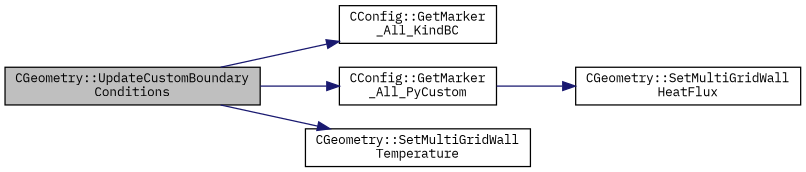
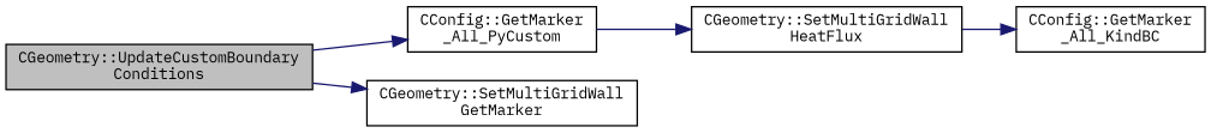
  digraph {
    fontname="IBM Plex Mono"
    rankdir=LR
    node [color=black fillcolor=white fontname="IBM Plex Mono" fontsize=10 shape=record style=filled]
    edge [color=midnightblue fontname="IBM Plex Mono" fontsize=10 labelfontname=Helvetica labelfontsize=10 style=solid]
    n1 [fillcolor=grey75 fontcolor=black height=0.2 label="CGeometry::UpdateCustomBoundary\lConditions" width=0.4]
    n2 [height=0.2 label="CConfig::GetMarker\l_All_KindBC" width=0.4]
    n3 [height=0.2 label="CConfig::GetMarker\l_All_PyCustom" width=0.4]
-   n4 [height=0.2 label="CGeometry::SetMultiGridWall\lTemperature" width=0.4]
+   n4 [height=0.2 label="CGeometry::SetMultiGridWall\lGetMarker" width=0.4]
    n5 [height=0.2 label="CGeometry::SetMultiGridWall\lHeatFlux" width=0.4]
-   n1 -> n2
+   n5 -> n2
    n1 -> n3
    n1 -> n4
    n3 -> n5
  }
